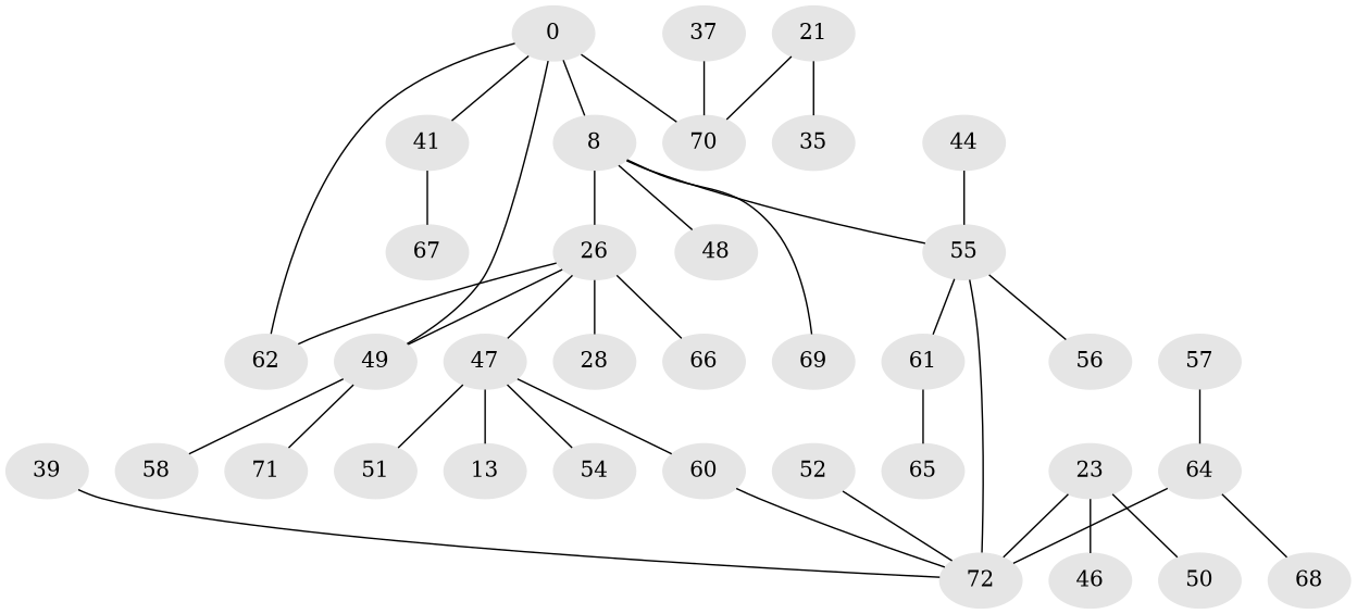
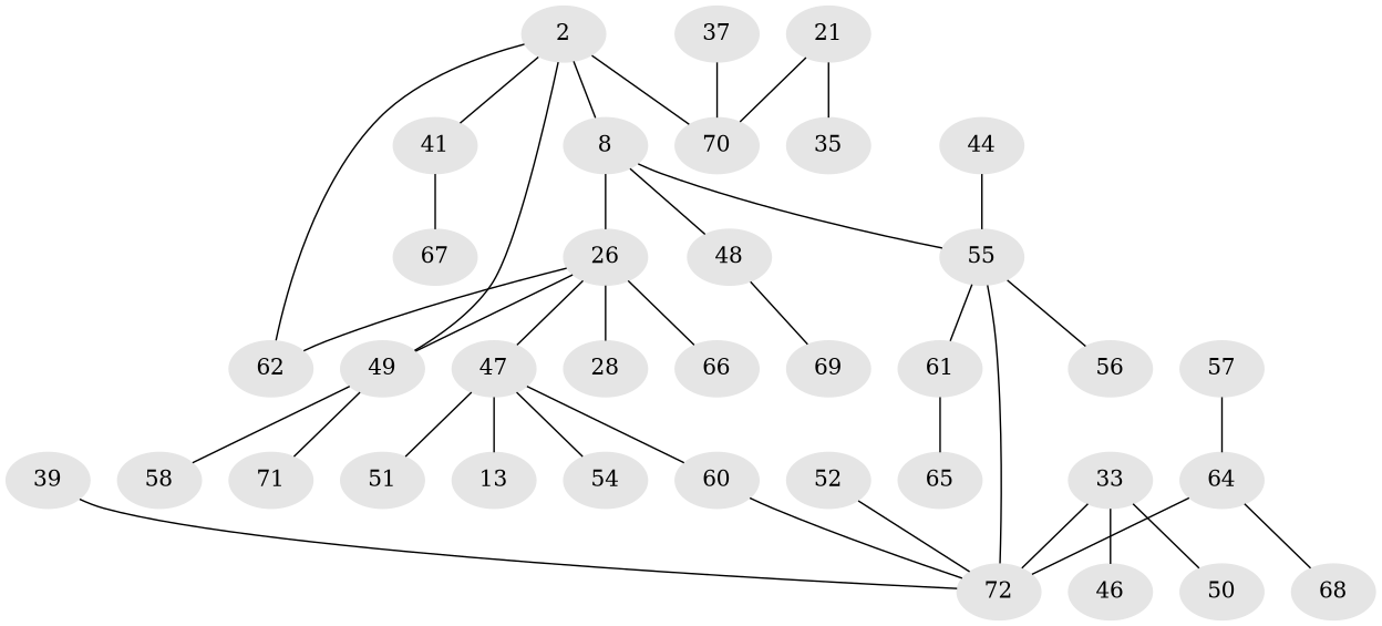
  graph {
    node [color=gray90 style=filled]
    8 [super="+1"]
    26 [super="+16"]
    48 [super="+31"]
    55 [super="+42"]
-   2 [label=0]
+   2
    41
    49 [super="+43"]
    62 [super="+45"]
    70 [super="+19+59+30"]
    67 [super="+36"]
    58
    71
    28
    47 [super="+40"]
    66 [super="+32"]
    69
    72 [super="+20"]
    56
    61
    21
    35
    51
    54
    60
    n25 [label=13]
-   33 [super="+25" label=23]
+   33 [super="+25"]
    46 [super="+38"]
    50
    37
    39
    44
    n32 [label=52 super="+34"]
    65
    64 [super="+52"]
    68
    57
    8 -- 26
    8 -- 48
    8 -- 55
    26 -- 49
    26 -- 62
    26 -- 28
    26 -- 47
    26 -- 66 [weight=2]
-   8 -- 69
+   48 -- 69
    55 -- 72
    55 -- 56
    55 -- 61
    2 -- 8 [weight=2]
    2 -- 41
    2 -- 49
    2 -- 62
    2 -- 70
    41 -- 67
    49 -- 58
    49 -- 71
    47 -- 51
    47 -- 54
    47 -- 60
    47 -- n25
    61 -- 65
    21 -- 70
    21 -- 35
    60 -- 72
    33 -- 72
    33 -- 46 [weight=2]
    33 -- 50
    37 -- 70
    39 -- 72
    44 -- 55
    n32 -- 72
    64 -- 72 [weight=2]
    64 -- 68
    57 -- 64
  }
